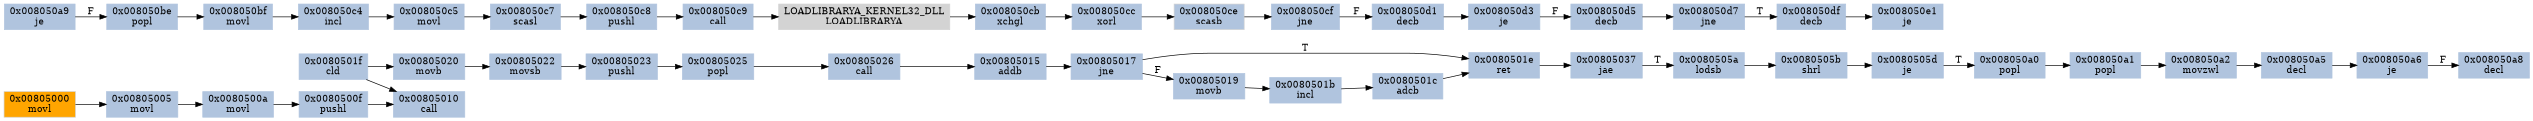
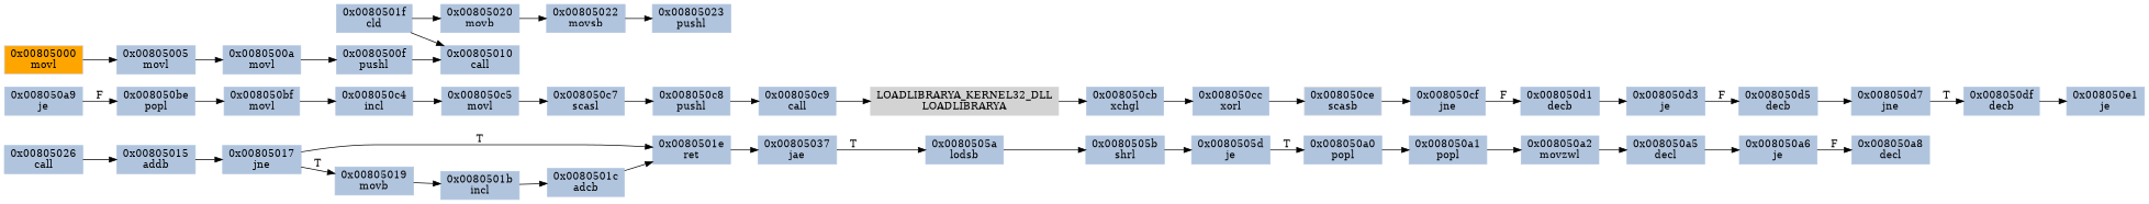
  strict digraph {
    rankdir=LR
    node [color=lightsteelblue fillcolor=lightsteelblue shape=rectangle style=filled]
    edge [color="#000000"]
    n1 [label="0x008050a6\nje"]
    n2 [label="0x008050a8\ndecl"]
    n3 [label="0x008050a9\nje"]
    n4 [label="0x008050be\npopl"]
    n5 [label="0x008050df\ndecb"]
    n6 [label="0x008050e1\nje"]
    n7 [label="0x008050a5\ndecl"]
    n8 [label="0x008050a0\npopl"]
    n9 [label="0x008050a1\npopl"]
    n10 [label="0x008050a2\nmovzwl"]
    n11 [label="0x00805037\njae"]
    n12 [label="0x0080505a\nlodsb"]
    n13 [label="0x0080505b\nshrl"]
    n14 [label="0x0080505d\nje"]
    n15 [label="0x008050bf\nmovl"]
    n16 [label="0x008050c4\nincl"]
    n17 [label="0x008050c5\nmovl"]
    n18 [label="0x008050c7\nscasl"]
    n19 [label="0x008050cf\njne"]
    n20 [label="0x008050d1\ndecb"]
    n21 [label="0x008050d3\nje"]
    n22 [label="0x008050d5\ndecb"]
    n23 [label="0x00805022\nmovsb"]
    n24 [label="0x00805023\npushl"]
-   n25 [label="0x00805025\npopl"]
    n26 [label="0x00805026\ncall"]
    n27 [label="0x00805015\naddb"]
    n28 [label="0x008050c9\ncall"]
    n29 [color=lightgrey fillcolor=lightgrey label="LOADLIBRARYA_KERNEL32_DLL\nLOADLIBRARYA"]
    n30 [label="0x008050cb\nxchgl"]
    n31 [label="0x008050cc\nxorl"]
    n32 [label="0x00805017\njne"]
    n33 [label="0x0080501e\nret"]
    n34 [label="0x00805019\nmovb"]
    n35 [label="0x0080501c\nadcb"]
    n36 [label="0x008050c8\npushl"]
    n37 [label="0x0080501b\nincl"]
    n38 [color=lightgrey label="0x008050ce\nscasb"]
    n39 [label="0x008050d7\njne"]
    n40 [label="0x00805020\nmovb"]
    n41 [label="0x00805005\nmovl"]
    n42 [label="0x0080500a\nmovl"]
    n43 [label="0x0080500f\npushl"]
    n44 [label="0x00805010\ncall"]
    n45 [label="0x0080501f\ncld"]
    n46 [color=lightgrey fillcolor=orange label="0x00805000\nmovl"]
    n1 -> n2 [label=F]
    n3 -> n4 [label=F]
    n4 -> n15
    n5 -> n6
    n7 -> n1
    n8 -> n9
    n9 -> n10
    n10 -> n7
    n11 -> n12 [label=T]
    n12 -> n13
    n13 -> n14
    n14 -> n8 [label=T]
    n15 -> n16
    n16 -> n17
    n17 -> n18
    n18 -> n36
    n19 -> n20 [label=F]
    n20 -> n21
    n21 -> n22 [label=F]
    n22 -> n39
    n23 -> n24
-   n24 -> n25
-   n25 -> n26
    n26 -> n27
    n27 -> n32
    n28 -> n29
    n29 -> n30
    n30 -> n31
    n31 -> n38
    n32 -> n33 [label=T]
-   n32 -> n34 [label=F]
+   n32 -> n34 [label=T]
    n33 -> n11
    n34 -> n37
    n35 -> n33
    n36 -> n28
    n37 -> n35
    n38 -> n19
    n39 -> n5 [label=T]
    n40 -> n23
    n41 -> n42
    n42 -> n43
    n43 -> n44
    n45 -> n40
    n45 -> n44
    n46 -> n41
  }
